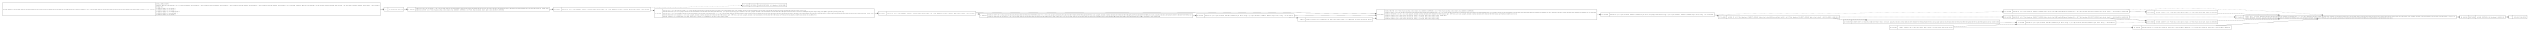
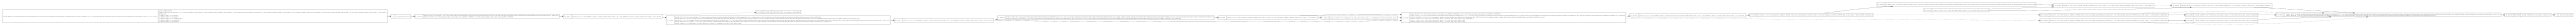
  digraph {
    fontname="Liberation Sans"
    rankdir=LR
    node [fontname="Liberation Sans" shape=record]
    edge [fontname="Liberation Sans"]
    n1 [label="{0\:\ ?|MTH_ENTER_BLOCK\l}"]
    n2 [label="{2\:\ 0x0000|0x0000: IGET  (r0 I:boolean) = (r6 I:com.google.android.material.bottomsheet.BottomSheetDragHandleView) com.google.android.material.bottomsheet.BottomSheetDragHandleView.interactable boolean  (LINE:187)\l0x0002: CONST  (r1 I:??[int, float, boolean, short, byte, char, OBJECT, ARRAY]) = (0 ??[int, float, boolean, short, byte, char, OBJECT, ARRAY]) \l}"]
    n3 [label="{3\:\ 0x0003|0x0003: IF  (r0 I:??[int, boolean, OBJECT, ARRAY, byte, short, char]) != (0 ??[int, boolean, OBJECT, ARRAY, byte, short, char])  \-\> B:5:0x0006 \l}"]
    n4 [label="{4\:\ 0x0005|RETURN\l|0x0005: RETURN  (r1 I:boolean)  (LINE:188)\l}"]
    n5 [label="{5\:\ 0x0006|0x0006: IGET  (r0 I:java.lang.String) = (r6 I:com.google.android.material.bottomsheet.BottomSheetDragHandleView) com.google.android.material.bottomsheet.BottomSheetDragHandleView.clickFeedback java.lang.String  (LINE:190)\l0x0008: INVOKE  (r6 I:com.google.android.material.bottomsheet.BottomSheetDragHandleView), (r0 I:java.lang.String) type: DIRECT call: com.google.android.material.bottomsheet.BottomSheetDragHandleView.announceAccessibilityEvent(java.lang.String):void A[MD:(java.lang.String):void (m)]\l0x000b: IGET  (r0 I:com.google.android.material.bottomsheet.BottomSheetBehavior\<?\>) = (r6 I:com.google.android.material.bottomsheet.BottomSheetDragHandleView) com.google.android.material.bottomsheet.BottomSheetDragHandleView.bottomSheetBehavior com.google.android.material.bottomsheet.BottomSheetBehavior  (LINE:191)\l0x000d: INVOKE  (r0 I:boolean) = (r0 I:com.google.android.material.bottomsheet.BottomSheetBehavior) type: VIRTUAL call: com.google.android.material.bottomsheet.BottomSheetBehavior.isFitToContents():boolean A[MD:():boolean (m)] (LINE:192)\l0x0011: CONST  (r2 I:??[boolean, int, float, short, byte, char]) = (1 ??[boolean, int, float, short, byte, char]) \l}"]
    n6 [label="{6\:\ 0x0012|0x0012: IF  (r0 I:??[int, boolean, OBJECT, ARRAY, byte, short, char]) != (0 ??[int, boolean, OBJECT, ARRAY, byte, short, char])  \-\> B:11:0x001f \l}"]
    n7 [label="{1\:\ ?|MTH_EXIT_BLOCK\l}"]
    n8 [label="{7\:\ 0x0014|0x0014: IGET  (r0 I:com.google.android.material.bottomsheet.BottomSheetBehavior\<?\>) = (r6 I:com.google.android.material.bottomsheet.BottomSheetDragHandleView) com.google.android.material.bottomsheet.BottomSheetDragHandleView.bottomSheetBehavior com.google.android.material.bottomsheet.BottomSheetBehavior \l0x0016: INVOKE  (r0 I:boolean) = (r0 I:com.google.android.material.bottomsheet.BottomSheetBehavior) type: VIRTUAL call: com.google.android.material.bottomsheet.BottomSheetBehavior.shouldSkipHalfExpandedStateWhenDragging():boolean A[MD:():boolean (m)] (LINE:193)\l}"]
    n9 [label="{11\:\ 0x001f|0x001f: MOVE  (r0 I:??[int, float, boolean, short, byte, char, OBJECT, ARRAY]) = (r1 I:??[int, float, boolean, short, byte, char, OBJECT, ARRAY]) \l0x0020: IGET  (r1 I:com.google.android.material.bottomsheet.BottomSheetBehavior\<?\>) = (r6 I:com.google.android.material.bottomsheet.BottomSheetDragHandleView) com.google.android.material.bottomsheet.BottomSheetDragHandleView.bottomSheetBehavior com.google.android.material.bottomsheet.BottomSheetBehavior  (LINE:194)\l0x0022: INVOKE  (r1 I:int) = (r1 I:com.google.android.material.bottomsheet.BottomSheetBehavior) type: VIRTUAL call: com.google.android.material.bottomsheet.BottomSheetBehavior.getState():int A[MD:():int (m)]\l0x0026: CONST  (r3 I:??[int, float, short, byte, char]) = (6 ??[int, float, short, byte, char])  (LINE:196)\l0x0027: CONST  (r4 I:??[int, float, short, byte, char]) = (3 ??[int, float, short, byte, char]) \l0x0028: CONST  (r5 I:??[int, float, short, byte, char]) = (4 ??[int, float, short, byte, char]) \l}"]
    n10 [label="{8\:\ 0x001a|0x001a: IF  (r0 I:??[int, boolean, OBJECT, ARRAY, byte, short, char]) != (0 ??[int, boolean, OBJECT, ARRAY, byte, short, char])  \-\> B:11:0x001f \l}"]
    n11 [label="{12\:\ 0x0029|0x0029: IF  (r1 I:??[int, boolean, OBJECT, ARRAY, byte, short, char] A[D('currentState' int)]) != (r5 I:??[int, boolean, OBJECT, ARRAY, byte, short, char])  \-\> B:17:0x0031 \l}"]
    n12 [label="{9\:\ 0x001c|0x001c: CONST  (r1 I:??[boolean, int, float, short, byte, char]) = (1 ??[boolean, int, float, short, byte, char]) \l}"]
    n13 [label="{13\:\ 0x002b|0x002b: IF  (r0 I:??[int, boolean, OBJECT, ARRAY, byte, short, char] A[D('canHalfExpand' boolean)]) == (0 ??[int, boolean, OBJECT, ARRAY, byte, short, char])  \-\> B:15:0x002e  (LINE:198)\l}"]
    n14 [label="{17\:\ 0x0031|0x0031: IF  (r1 I:??[int, boolean, OBJECT, ARRAY, byte, short, char] A[D('currentState' int)]) != (r4 I:??[int, boolean, OBJECT, ARRAY, byte, short, char])  \-\> B:22:0x0039  (LINE:201)\l}"]
    n15 [label="{15\:\ 0x002e|0x002e: CONST  (r3 I:??[int, float, short, byte, char]) = (3 ??[int, float, short, byte, char])  (LINE:200)\l}"]
    n16 [label="{27\:\ 0x0040|0x0040: IGET  (r4 I:com.google.android.material.bottomsheet.BottomSheetBehavior\<?\>) = (r6 I:com.google.android.material.bottomsheet.BottomSheetDragHandleView) com.google.android.material.bottomsheet.BottomSheetDragHandleView.bottomSheetBehavior com.google.android.material.bottomsheet.BottomSheetBehavior  (LINE:210)\l0x0042: INVOKE  (r4 I:com.google.android.material.bottomsheet.BottomSheetBehavior), (r3 I:int A[D('nextState' int)]) type: VIRTUAL call: com.google.android.material.bottomsheet.BottomSheetBehavior.setState(int):void A[MD:(int):void (m)]\l}"]
    n17 [label="{18\:\ 0x0033|0x0033: IF  (r0 I:??[int, boolean, OBJECT, ARRAY, byte, short, char] A[D('canHalfExpand' boolean)]) == (0 ??[int, boolean, OBJECT, ARRAY, byte, short, char])  \-\> B:20:0x0036  (LINE:203)\l}"]
    n18 [label="{22\:\ 0x0039|0x0039: IGET  (r3 I:boolean A[D('nextState' int)]) = (r6 I:com.google.android.material.bottomsheet.BottomSheetDragHandleView) com.google.android.material.bottomsheet.BottomSheetDragHandleView.clickToExpand boolean  (LINE:208)\l}"]
    n19 [label="{28\:\ 0x0045|RETURN\l|0x0045: RETURN  (r2 I:boolean)  (LINE:211)\l}"]
    n20 [label="{20\:\ 0x0036|0x0036: CONST  (r3 I:??[int, float, short, byte, char]) = (4 ??[int, float, short, byte, char])  (LINE:205)\l}"]
    n21 [label="{23\:\ 0x003b|0x003b: IF  (r3 I:??[int, boolean, OBJECT, ARRAY, byte, short, char]) == (0 ??[int, boolean, OBJECT, ARRAY, byte, short, char])  \-\> B:25:0x003e \l}"]
    n22 [label="{26\:\ 0x003f|0x003f: MOVE  (r3 I:??[int, float, boolean, short, byte, char, OBJECT, ARRAY]) = (r4 I:??[int, float, boolean, short, byte, char, OBJECT, ARRAY]) \l}"]
    n23 [label="{25\:\ 0x003e|0x003e: CONST  (r4 I:??[int, float, short, byte, char]) = (4 ??[int, float, short, byte, char]) \l}"]
    n24 [label="{private boolean com.google.android.material.bottomsheet.BottomSheetDragHandleView.expandOrCollapseBottomSheetIfPossible((r6 'this' I:com.google.android.material.bottomsheet.BottomSheetDragHandleView A[IMMUTABLE_TYPE, THIS]))  | USE_LINES_HINTS\lCROSS_EDGE: B:28:0x0045 \-\> B:1:?, CROSS_EDGE: B:13:0x002b \-\> B:27:0x0040, CROSS_EDGE: B:20:0x0036 \-\> B:27:0x0040, CROSS_EDGE: B:18:0x0033 \-\> B:27:0x0040, CROSS_EDGE: B:26:0x003f \-\> B:27:0x0040, CROSS_EDGE: B:23:0x003b \-\> B:26:0x003f, CROSS_EDGE: B:8:0x001a \-\> B:11:0x001f, CROSS_EDGE: B:6:0x0012 \-\> B:11:0x001f\lDebug Info:\l  0x0030\-0x0031: r3 'nextState' I\l  0x0038\-0x0039: r3 'nextState' I\l  0x0020\-0x0045: r0 'canHalfExpand' Z\l  0x0026\-0x0045: r1 'currentState' I\l  0x0040\-0x0045: r3 'nextState' I\l}"]
    n1 -> n2
    n2 -> n3
    n3 -> n4 [style=dashed]
    n3 -> n5
    n5 -> n6
    n6 -> n8 [style=dashed]
    n6 -> n9
    n8 -> n10
    n9 -> n11
    n10 -> n9
    n10 -> n12 [style=dashed]
-   n11 -> n13 [style=dashed]
+   n9 -> n13 [style=dashed]
    n11 -> n14
    n12 -> n9
    n13 -> n15
    n13 -> n16 [style=dashed]
    n14 -> n17 [style=dashed]
    n14 -> n18
    n15 -> n16
    n16 -> n19
    n17 -> n16 [style=dashed]
    n17 -> n20
    n18 -> n21
    n19 -> n7
    n20 -> n16
-   n21 -> n20 [style=dashed]
+   n21 -> n22 [style=dashed]
    n22 -> n16
    n23 -> n21
    n23 -> n22
    n24 -> n1
  }
